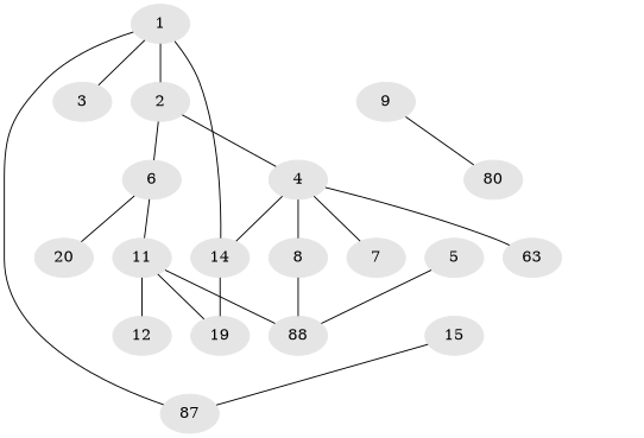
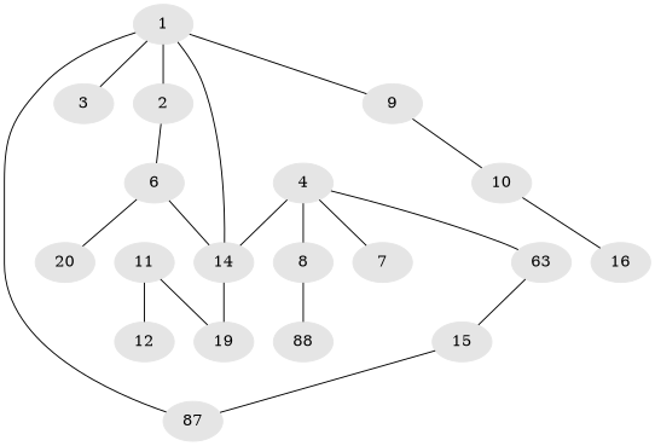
  graph {
    node [color=gray90 style=filled]
    1
    2
    3
    9
    14
    n6 [label=87]
    4
    6
-   10 [label=80]
+   10
    19
    7
    8
    n13 [label=63]
    n14 [label=88]
-   5
    11
    20
    15
    12
+   16
    1 -- 2
    1 -- 3
+   1 -- 9
    1 -- 14
    1 -- n6
-   2 -- 4
    2 -- 6
    9 -- 10
    14 -- 19
    4 -- 14
    4 -- 7
    4 -- 8
    4 -- n13
-   6 -- 11
+   6 -- 14
    6 -- 20
+   10 -- 16
    8 -- n14
-   5 -- n14
+   n13 -- 15
    11 -- 19
-   11 -- n14
    11 -- 12
    15 -- n6
  }
